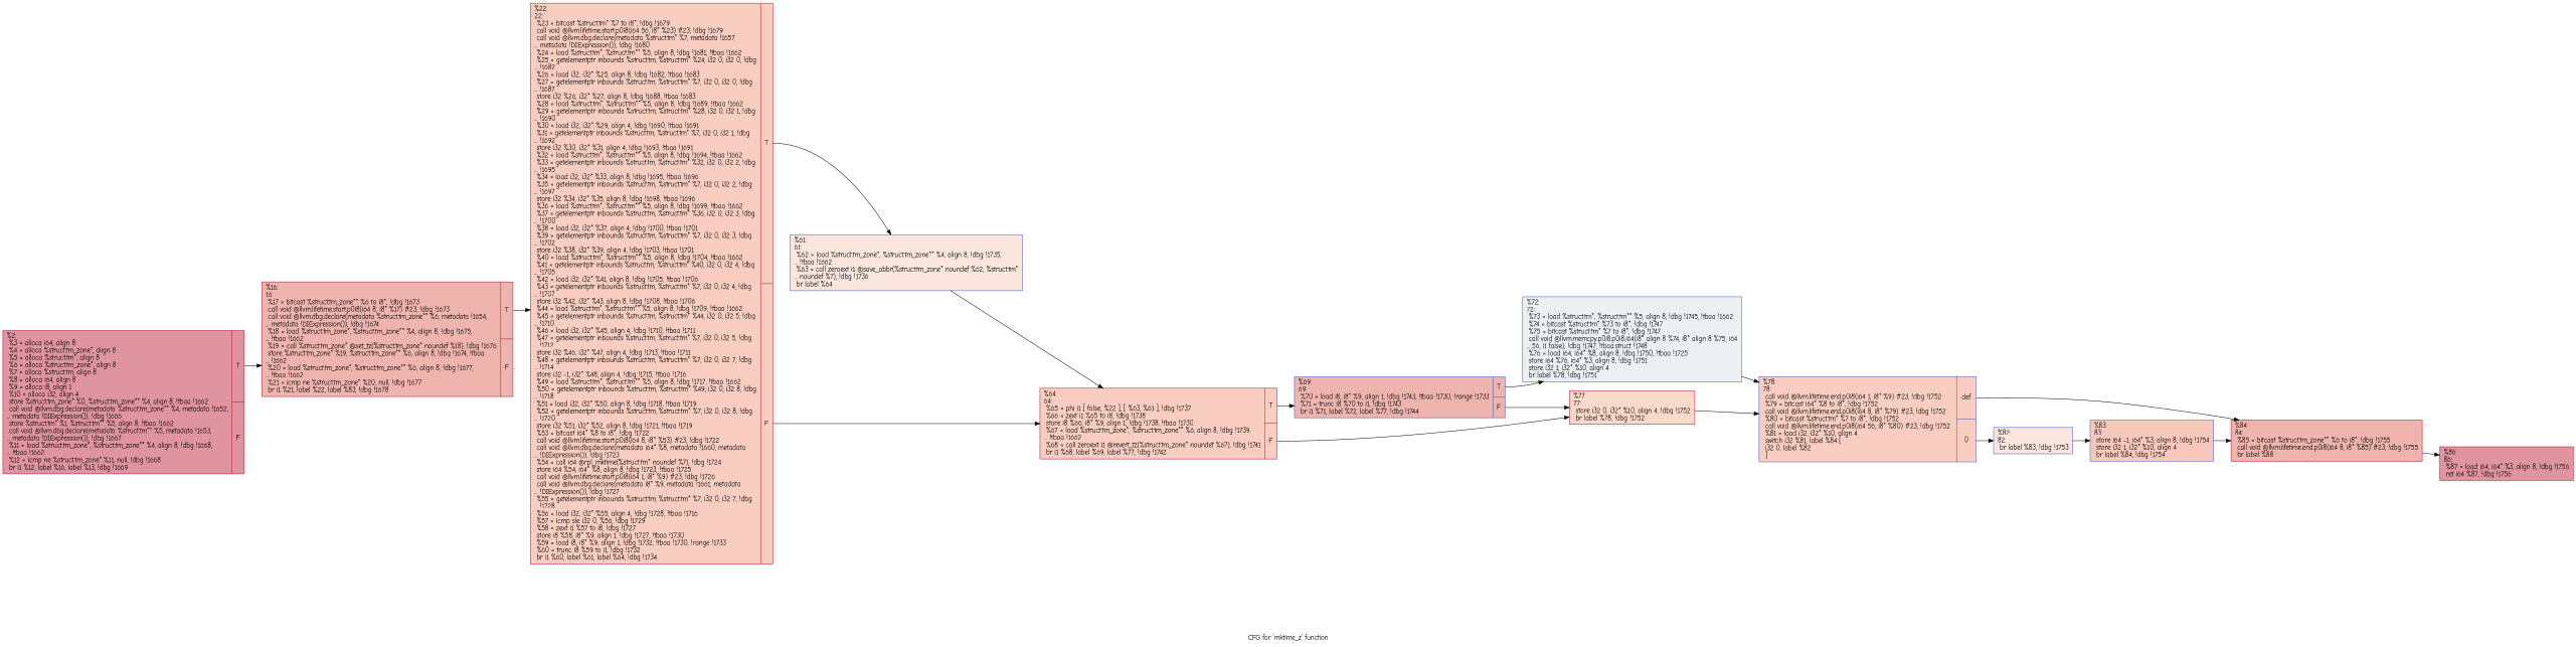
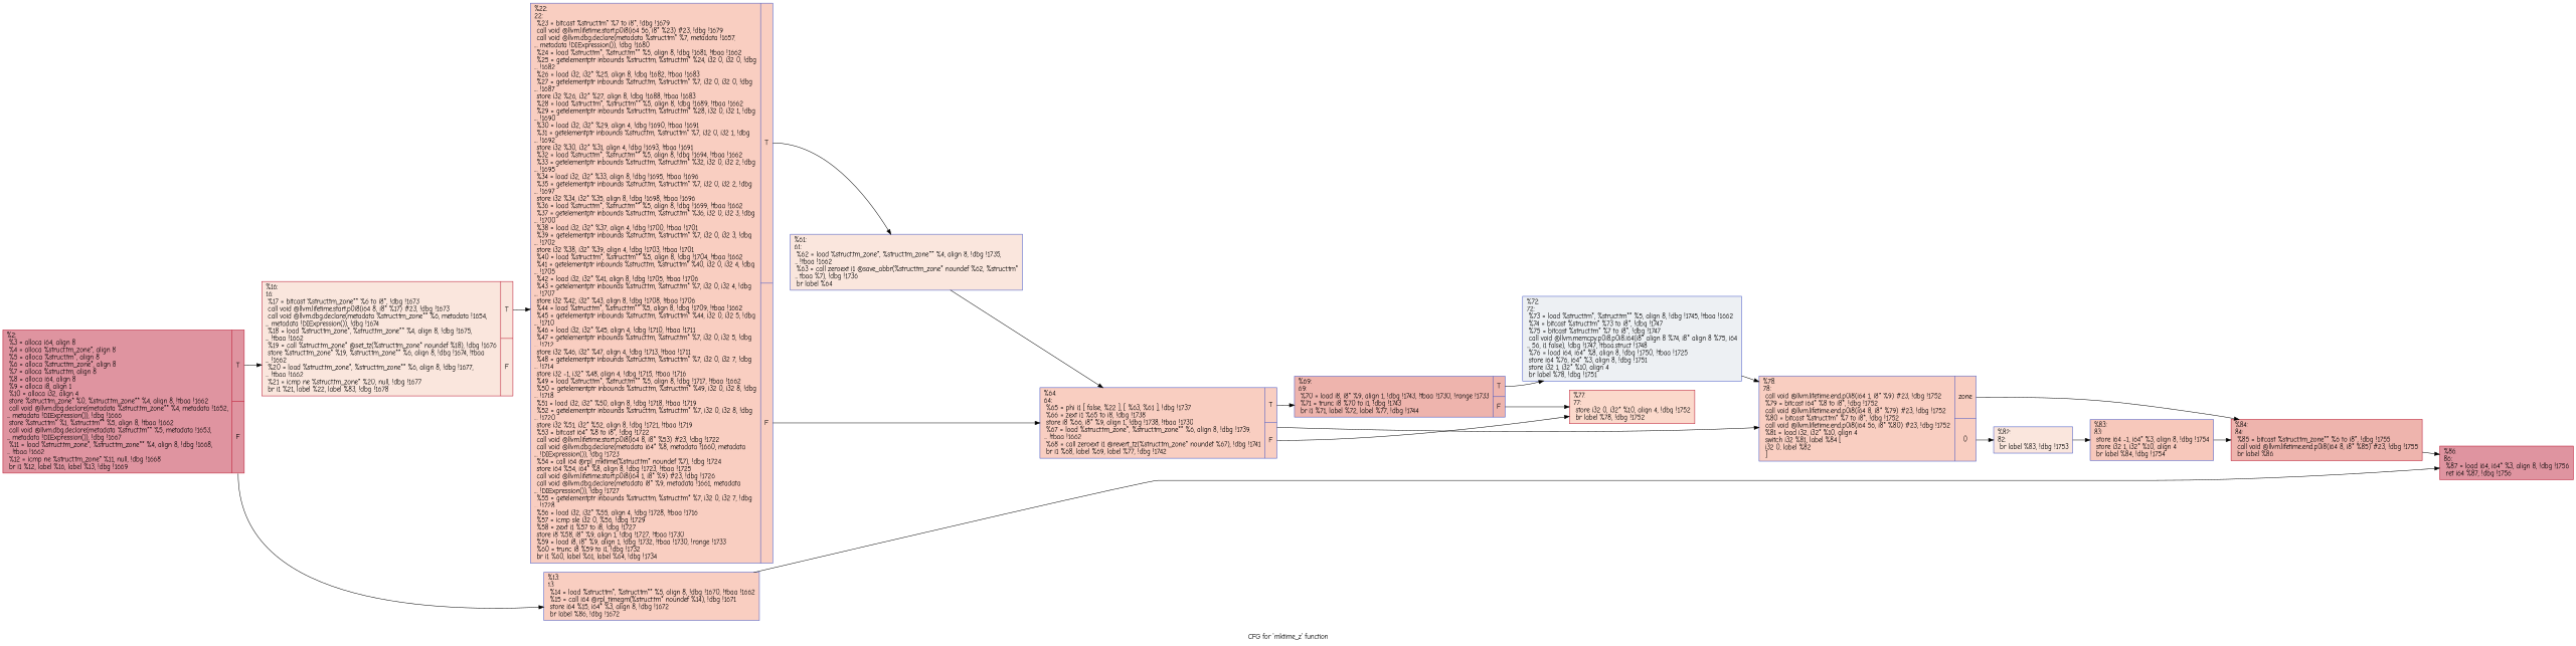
  digraph {
    fontname="Comic Neue"
    label="CFG for 'mktime_z' function"
    rankdir=LR
    node [color="#3d50c3ff" fillcolor="#f2907270" fontname="Comic Neue" shape=record style=filled]
    edge [fontname="Comic Neue"]
    n1 [color="#b70d28ff" fillcolor="#b70d2870" label="{%2:\l  %3 = alloca i64, align 8\l  %4 = alloca %struct.tm_zone*, align 8\l  %5 = alloca %struct.tm*, align 8\l  %6 = alloca %struct.tm_zone*, align 8\l  %7 = alloca %struct.tm, align 8\l  %8 = alloca i64, align 8\l  %9 = alloca i8, align 1\l  %10 = alloca i32, align 4\l  store %struct.tm_zone* %0, %struct.tm_zone** %4, align 8, !tbaa !1662\l  call void @llvm.dbg.declare(metadata %struct.tm_zone** %4, metadata !1652,\l... metadata !DIExpression()), !dbg !1666\l  store %struct.tm* %1, %struct.tm** %5, align 8, !tbaa !1662\l  call void @llvm.dbg.declare(metadata %struct.tm** %5, metadata !1653,\l... metadata !DIExpression()), !dbg !1667\l  %11 = load %struct.tm_zone*, %struct.tm_zone** %4, align 8, !dbg !1668,\l... !tbaa !1662\l  %12 = icmp ne %struct.tm_zone* %11, null, !dbg !1668\l  br i1 %12, label %16, label %13, !dbg !1669\l|{<s0>T|<s1>F}}"]
-   n2 [color="#b70d28ff" fillcolor="#d8564670" label="{%16:\l16:                                               \l  %17 = bitcast %struct.tm_zone** %6 to i8*, !dbg !1673\l  call void @llvm.lifetime.start.p0i8(i64 8, i8* %17) #23, !dbg !1673\l  call void @llvm.dbg.declare(metadata %struct.tm_zone** %6, metadata !1654,\l... metadata !DIExpression()), !dbg !1674\l  %18 = load %struct.tm_zone*, %struct.tm_zone** %4, align 8, !dbg !1675,\l... !tbaa !1662\l  %19 = call %struct.tm_zone* @set_tz(%struct.tm_zone* noundef %18), !dbg !1676\l  store %struct.tm_zone* %19, %struct.tm_zone** %6, align 8, !dbg !1674, !tbaa\l... !1662\l  %20 = load %struct.tm_zone*, %struct.tm_zone** %6, align 8, !dbg !1677,\l... !tbaa !1662\l  %21 = icmp ne %struct.tm_zone* %20, null, !dbg !1677\l  br i1 %21, label %22, label %83, !dbg !1678\l|{<s0>T|<s1>F}}"]
-   n4 [color="#b70d28ff" label="{%22:\l22:                                               \l  %23 = bitcast %struct.tm* %7 to i8*, !dbg !1679\l  call void @llvm.lifetime.start.p0i8(i64 56, i8* %23) #23, !dbg !1679\l  call void @llvm.dbg.declare(metadata %struct.tm* %7, metadata !1657,\l... metadata !DIExpression()), !dbg !1680\l  %24 = load %struct.tm*, %struct.tm** %5, align 8, !dbg !1681, !tbaa !1662\l  %25 = getelementptr inbounds %struct.tm, %struct.tm* %24, i32 0, i32 0, !dbg\l... !1682\l  %26 = load i32, i32* %25, align 8, !dbg !1682, !tbaa !1683\l  %27 = getelementptr inbounds %struct.tm, %struct.tm* %7, i32 0, i32 0, !dbg\l... !1687\l  store i32 %26, i32* %27, align 8, !dbg !1688, !tbaa !1683\l  %28 = load %struct.tm*, %struct.tm** %5, align 8, !dbg !1689, !tbaa !1662\l  %29 = getelementptr inbounds %struct.tm, %struct.tm* %28, i32 0, i32 1, !dbg\l... !1690\l  %30 = load i32, i32* %29, align 4, !dbg !1690, !tbaa !1691\l  %31 = getelementptr inbounds %struct.tm, %struct.tm* %7, i32 0, i32 1, !dbg\l... !1692\l  store i32 %30, i32* %31, align 4, !dbg !1693, !tbaa !1691\l  %32 = load %struct.tm*, %struct.tm** %5, align 8, !dbg !1694, !tbaa !1662\l  %33 = getelementptr inbounds %struct.tm, %struct.tm* %32, i32 0, i32 2, !dbg\l... !1695\l  %34 = load i32, i32* %33, align 8, !dbg !1695, !tbaa !1696\l  %35 = getelementptr inbounds %struct.tm, %struct.tm* %7, i32 0, i32 2, !dbg\l... !1697\l  store i32 %34, i32* %35, align 8, !dbg !1698, !tbaa !1696\l  %36 = load %struct.tm*, %struct.tm** %5, align 8, !dbg !1699, !tbaa !1662\l  %37 = getelementptr inbounds %struct.tm, %struct.tm* %36, i32 0, i32 3, !dbg\l... !1700\l  %38 = load i32, i32* %37, align 4, !dbg !1700, !tbaa !1701\l  %39 = getelementptr inbounds %struct.tm, %struct.tm* %7, i32 0, i32 3, !dbg\l... !1702\l  store i32 %38, i32* %39, align 4, !dbg !1703, !tbaa !1701\l  %40 = load %struct.tm*, %struct.tm** %5, align 8, !dbg !1704, !tbaa !1662\l  %41 = getelementptr inbounds %struct.tm, %struct.tm* %40, i32 0, i32 4, !dbg\l... !1705\l  %42 = load i32, i32* %41, align 8, !dbg !1705, !tbaa !1706\l  %43 = getelementptr inbounds %struct.tm, %struct.tm* %7, i32 0, i32 4, !dbg\l... !1707\l  store i32 %42, i32* %43, align 8, !dbg !1708, !tbaa !1706\l  %44 = load %struct.tm*, %struct.tm** %5, align 8, !dbg !1709, !tbaa !1662\l  %45 = getelementptr inbounds %struct.tm, %struct.tm* %44, i32 0, i32 5, !dbg\l... !1710\l  %46 = load i32, i32* %45, align 4, !dbg !1710, !tbaa !1711\l  %47 = getelementptr inbounds %struct.tm, %struct.tm* %7, i32 0, i32 5, !dbg\l... !1712\l  store i32 %46, i32* %47, align 4, !dbg !1713, !tbaa !1711\l  %48 = getelementptr inbounds %struct.tm, %struct.tm* %7, i32 0, i32 7, !dbg\l... !1714\l  store i32 -1, i32* %48, align 4, !dbg !1715, !tbaa !1716\l  %49 = load %struct.tm*, %struct.tm** %5, align 8, !dbg !1717, !tbaa !1662\l  %50 = getelementptr inbounds %struct.tm, %struct.tm* %49, i32 0, i32 8, !dbg\l... !1718\l  %51 = load i32, i32* %50, align 8, !dbg !1718, !tbaa !1719\l  %52 = getelementptr inbounds %struct.tm, %struct.tm* %7, i32 0, i32 8, !dbg\l... !1720\l  store i32 %51, i32* %52, align 8, !dbg !1721, !tbaa !1719\l  %53 = bitcast i64* %8 to i8*, !dbg !1722\l  call void @llvm.lifetime.start.p0i8(i64 8, i8* %53) #23, !dbg !1722\l  call void @llvm.dbg.declare(metadata i64* %8, metadata !1660, metadata\l... !DIExpression()), !dbg !1723\l  %54 = call i64 @rpl_mktime(%struct.tm* noundef %7), !dbg !1724\l  store i64 %54, i64* %8, align 8, !dbg !1723, !tbaa !1725\l  call void @llvm.lifetime.start.p0i8(i64 1, i8* %9) #23, !dbg !1726\l  call void @llvm.dbg.declare(metadata i8* %9, metadata !1661, metadata\l... !DIExpression()), !dbg !1727\l  %55 = getelementptr inbounds %struct.tm, %struct.tm* %7, i32 0, i32 7, !dbg\l... !1728\l  %56 = load i32, i32* %55, align 4, !dbg !1728, !tbaa !1716\l  %57 = icmp sle i32 0, %56, !dbg !1729\l  %58 = zext i1 %57 to i8, !dbg !1727\l  store i8 %58, i8* %9, align 1, !dbg !1727, !tbaa !1730\l  %59 = load i8, i8* %9, align 1, !dbg !1732, !tbaa !1730, !range !1733\l  %60 = trunc i8 %59 to i1, !dbg !1732\l  br i1 %60, label %61, label %64, !dbg !1734\l|{<s0>T|<s1>F}}"]
+   n2 [color="#b70d28ff" fillcolor="#f3c7b170" label="{%16:\l16:                                               \l  %17 = bitcast %struct.tm_zone** %6 to i8*, !dbg !1673\l  call void @llvm.lifetime.start.p0i8(i64 8, i8* %17) #23, !dbg !1673\l  call void @llvm.dbg.declare(metadata %struct.tm_zone** %6, metadata !1654,\l... metadata !DIExpression()), !dbg !1674\l  %18 = load %struct.tm_zone*, %struct.tm_zone** %4, align 8, !dbg !1675,\l... !tbaa !1662\l  %19 = call %struct.tm_zone* @set_tz(%struct.tm_zone* noundef %18), !dbg !1676\l  store %struct.tm_zone* %19, %struct.tm_zone** %6, align 8, !dbg !1674, !tbaa\l... !1662\l  %20 = load %struct.tm_zone*, %struct.tm_zone** %6, align 8, !dbg !1677,\l... !tbaa !1662\l  %21 = icmp ne %struct.tm_zone* %20, null, !dbg !1677\l  br i1 %21, label %22, label %83, !dbg !1678\l|{<s0>T|<s1>F}}"]
+   n3 [label="{%13:\l13:                                               \l  %14 = load %struct.tm*, %struct.tm** %5, align 8, !dbg !1670, !tbaa !1662\l  %15 = call i64 @rpl_timegm(%struct.tm* noundef %14), !dbg !1671\l  store i64 %15, i64* %3, align 8, !dbg !1672\l  br label %86, !dbg !1672\l}"]
+   n4 [label="{%22:\l22:                                               \l  %23 = bitcast %struct.tm* %7 to i8*, !dbg !1679\l  call void @llvm.lifetime.start.p0i8(i64 56, i8* %23) #23, !dbg !1679\l  call void @llvm.dbg.declare(metadata %struct.tm* %7, metadata !1657,\l... metadata !DIExpression()), !dbg !1680\l  %24 = load %struct.tm*, %struct.tm** %5, align 8, !dbg !1681, !tbaa !1662\l  %25 = getelementptr inbounds %struct.tm, %struct.tm* %24, i32 0, i32 0, !dbg\l... !1682\l  %26 = load i32, i32* %25, align 8, !dbg !1682, !tbaa !1683\l  %27 = getelementptr inbounds %struct.tm, %struct.tm* %7, i32 0, i32 0, !dbg\l... !1687\l  store i32 %26, i32* %27, align 8, !dbg !1688, !tbaa !1683\l  %28 = load %struct.tm*, %struct.tm** %5, align 8, !dbg !1689, !tbaa !1662\l  %29 = getelementptr inbounds %struct.tm, %struct.tm* %28, i32 0, i32 1, !dbg\l... !1690\l  %30 = load i32, i32* %29, align 4, !dbg !1690, !tbaa !1691\l  %31 = getelementptr inbounds %struct.tm, %struct.tm* %7, i32 0, i32 1, !dbg\l... !1692\l  store i32 %30, i32* %31, align 4, !dbg !1693, !tbaa !1691\l  %32 = load %struct.tm*, %struct.tm** %5, align 8, !dbg !1694, !tbaa !1662\l  %33 = getelementptr inbounds %struct.tm, %struct.tm* %32, i32 0, i32 2, !dbg\l... !1695\l  %34 = load i32, i32* %33, align 8, !dbg !1695, !tbaa !1696\l  %35 = getelementptr inbounds %struct.tm, %struct.tm* %7, i32 0, i32 2, !dbg\l... !1697\l  store i32 %34, i32* %35, align 8, !dbg !1698, !tbaa !1696\l  %36 = load %struct.tm*, %struct.tm** %5, align 8, !dbg !1699, !tbaa !1662\l  %37 = getelementptr inbounds %struct.tm, %struct.tm* %36, i32 0, i32 3, !dbg\l... !1700\l  %38 = load i32, i32* %37, align 4, !dbg !1700, !tbaa !1701\l  %39 = getelementptr inbounds %struct.tm, %struct.tm* %7, i32 0, i32 3, !dbg\l... !1702\l  store i32 %38, i32* %39, align 4, !dbg !1703, !tbaa !1701\l  %40 = load %struct.tm*, %struct.tm** %5, align 8, !dbg !1704, !tbaa !1662\l  %41 = getelementptr inbounds %struct.tm, %struct.tm* %40, i32 0, i32 4, !dbg\l... !1705\l  %42 = load i32, i32* %41, align 8, !dbg !1705, !tbaa !1706\l  %43 = getelementptr inbounds %struct.tm, %struct.tm* %7, i32 0, i32 4, !dbg\l... !1707\l  store i32 %42, i32* %43, align 8, !dbg !1708, !tbaa !1706\l  %44 = load %struct.tm*, %struct.tm** %5, align 8, !dbg !1709, !tbaa !1662\l  %45 = getelementptr inbounds %struct.tm, %struct.tm* %44, i32 0, i32 5, !dbg\l... !1710\l  %46 = load i32, i32* %45, align 4, !dbg !1710, !tbaa !1711\l  %47 = getelementptr inbounds %struct.tm, %struct.tm* %7, i32 0, i32 5, !dbg\l... !1712\l  store i32 %46, i32* %47, align 4, !dbg !1713, !tbaa !1711\l  %48 = getelementptr inbounds %struct.tm, %struct.tm* %7, i32 0, i32 7, !dbg\l... !1714\l  store i32 -1, i32* %48, align 4, !dbg !1715, !tbaa !1716\l  %49 = load %struct.tm*, %struct.tm** %5, align 8, !dbg !1717, !tbaa !1662\l  %50 = getelementptr inbounds %struct.tm, %struct.tm* %49, i32 0, i32 8, !dbg\l... !1718\l  %51 = load i32, i32* %50, align 8, !dbg !1718, !tbaa !1719\l  %52 = getelementptr inbounds %struct.tm, %struct.tm* %7, i32 0, i32 8, !dbg\l... !1720\l  store i32 %51, i32* %52, align 8, !dbg !1721, !tbaa !1719\l  %53 = bitcast i64* %8 to i8*, !dbg !1722\l  call void @llvm.lifetime.start.p0i8(i64 8, i8* %53) #23, !dbg !1722\l  call void @llvm.dbg.declare(metadata i64* %8, metadata !1660, metadata\l... !DIExpression()), !dbg !1723\l  %54 = call i64 @rpl_mktime(%struct.tm* noundef %7), !dbg !1724\l  store i64 %54, i64* %8, align 8, !dbg !1723, !tbaa !1725\l  call void @llvm.lifetime.start.p0i8(i64 1, i8* %9) #23, !dbg !1726\l  call void @llvm.dbg.declare(metadata i8* %9, metadata !1661, metadata\l... !DIExpression()), !dbg !1727\l  %55 = getelementptr inbounds %struct.tm, %struct.tm* %7, i32 0, i32 7, !dbg\l... !1728\l  %56 = load i32, i32* %55, align 4, !dbg !1728, !tbaa !1716\l  %57 = icmp sle i32 0, %56, !dbg !1729\l  %58 = zext i1 %57 to i8, !dbg !1727\l  store i8 %58, i8* %9, align 1, !dbg !1727, !tbaa !1730\l  %59 = load i8, i8* %9, align 1, !dbg !1732, !tbaa !1730, !range !1733\l  %60 = trunc i8 %59 to i1, !dbg !1732\l  br i1 %60, label %61, label %64, !dbg !1734\l|{<s0>T|<s1>F}}"]
    n5 [color="#b70d28ff" fillcolor="#b70d2870" label="{%86:\l86:                                               \l  %87 = load i64, i64* %3, align 8, !dbg !1756\l  ret i64 %87, !dbg !1756\l}"]
-   n6 [fillcolor="#f3c7b170" label="{%61:\l61:                                               \l  %62 = load %struct.tm_zone*, %struct.tm_zone** %4, align 8, !dbg !1735,\l... !tbaa !1662\l  %63 = call zeroext i1 @save_abbr(%struct.tm_zone* noundef %62, %struct.tm*\l... noundef %7), !dbg !1736\l  br label %64\l}"]
-   n7 [color="#b70d28ff" label="{%64:\l64:                                               \l  %65 = phi i1 [ false, %22 ], [ %63, %61 ], !dbg !1737\l  %66 = zext i1 %65 to i8, !dbg !1738\l  store i8 %66, i8* %9, align 1, !dbg !1738, !tbaa !1730\l  %67 = load %struct.tm_zone*, %struct.tm_zone** %6, align 8, !dbg !1739,\l... !tbaa !1662\l  %68 = call zeroext i1 @revert_tz(%struct.tm_zone* noundef %67), !dbg !1741\l  br i1 %68, label %69, label %77, !dbg !1742\l|{<s0>T|<s1>F}}"]
+   n6 [fillcolor="#f3c7b170" label="{%61:\l61:                                               \l  %62 = load %struct.tm_zone*, %struct.tm_zone** %4, align 8, !dbg !1735,\l... !tbaa !1662\l  %63 = call zeroext i1 @save_abbr(%struct.tm_zone* noundef %62, %struct.tm*\l... tbaa %7), !dbg !1736\l  br label %64\l}"]
+   n7 [label="{%64:\l64:                                               \l  %65 = phi i1 [ false, %22 ], [ %63, %61 ], !dbg !1737\l  %66 = zext i1 %65 to i8, !dbg !1738\l  store i8 %66, i8* %9, align 1, !dbg !1738, !tbaa !1730\l  %67 = load %struct.tm_zone*, %struct.tm_zone** %6, align 8, !dbg !1739,\l... !tbaa !1662\l  %68 = call zeroext i1 @revert_tz(%struct.tm_zone* noundef %67), !dbg !1741\l  br i1 %68, label %69, label %77, !dbg !1742\l|{<s0>T|<s1>F}}"]
    n8 [fillcolor="#ed836670" label="{%83:\l83:                                               \l  store i64 -1, i64* %3, align 8, !dbg !1754\l  store i32 1, i32* %10, align 4\l  br label %84, !dbg !1754\l}"]
-   n9 [color="#b70d28ff" fillcolor="#d8564670" label="{%84:\l84:                                               \l  %85 = bitcast %struct.tm_zone** %6 to i8*, !dbg !1755\l  call void @llvm.lifetime.end.p0i8(i64 8, i8* %85) #23, !dbg !1755\l  br label %88\l}"]
+   n9 [color="#b70d28ff" fillcolor="#d8564670" label="{%84:\l84:                                               \l  %85 = bitcast %struct.tm_zone** %6 to i8*, !dbg !1755\l  call void @llvm.lifetime.end.p0i8(i64 8, i8* %85) #23, !dbg !1755\l  br label %86\l}"]
    n10 [fillcolor="#d8564670" label="{%69:\l69:                                               \l  %70 = load i8, i8* %9, align 1, !dbg !1743, !tbaa !1730, !range !1733\l  %71 = trunc i8 %70 to i1, !dbg !1743\l  br i1 %71, label %72, label %77, !dbg !1744\l|{<s0>T|<s1>F}}"]
    n11 [color="#b70d28ff" fillcolor="#f7a88970" label="{%77:\l77:                                               \l  store i32 0, i32* %10, align 4, !dbg !1752\l  br label %78, !dbg !1752\l}"]
    n12 [fillcolor="#d6dce470" label="{%72:\l72:                                               \l  %73 = load %struct.tm*, %struct.tm** %5, align 8, !dbg !1745, !tbaa !1662\l  %74 = bitcast %struct.tm* %73 to i8*, !dbg !1747\l  %75 = bitcast %struct.tm* %7 to i8*, !dbg !1747\l  call void @llvm.memcpy.p0i8.p0i8.i64(i8* align 8 %74, i8* align 8 %75, i64\l... 56, i1 false), !dbg !1747, !tbaa.struct !1748\l  %76 = load i64, i64* %8, align 8, !dbg !1750, !tbaa !1725\l  store i64 %76, i64* %3, align 8, !dbg !1751\l  store i32 1, i32* %10, align 4\l  br label %78, !dbg !1751\l}"]
-   n13 [label="{%78:\l78:                                               \l  call void @llvm.lifetime.end.p0i8(i64 1, i8* %9) #23, !dbg !1752\l  %79 = bitcast i64* %8 to i8*, !dbg !1752\l  call void @llvm.lifetime.end.p0i8(i64 8, i8* %79) #23, !dbg !1752\l  %80 = bitcast %struct.tm* %7 to i8*, !dbg !1752\l  call void @llvm.lifetime.end.p0i8(i64 56, i8* %80) #23, !dbg !1752\l  %81 = load i32, i32* %10, align 4\l  switch i32 %81, label %84 [\l    i32 0, label %82\l  ]\l|{<s0>def|<s1>0}}"]
+   n13 [label="{%78:\l78:                                               \l  call void @llvm.lifetime.end.p0i8(i64 1, i8* %9) #23, !dbg !1752\l  %79 = bitcast i64* %8 to i8*, !dbg !1752\l  call void @llvm.lifetime.end.p0i8(i64 8, i8* %79) #23, !dbg !1752\l  %80 = bitcast %struct.tm* %7 to i8*, !dbg !1752\l  call void @llvm.lifetime.end.p0i8(i64 56, i8* %80) #23, !dbg !1752\l  %81 = load i32, i32* %10, align 4\l  switch i32 %81, label %84 [\l    i32 0, label %82\l  ]\l|{<s0>zone|<s1>0}}"]
    n14 [fillcolor="#f3c7b170" label="{%82:\l82:                                               \l  br label %83, !dbg !1753\l}"]
    n1 -> n2 [tailport=s0]
+   n1 -> n3 [tailport=s1]
    n2 -> n4 [tailport=s0]
+   n3 -> n5
    n4 -> n6 [tailport=s0]
    n4 -> n7 [tailport=s1]
    n6 -> n7
    n7 -> n10 [tailport=s0]
    n7 -> n11 [tailport=s1]
    n8 -> n9
    n9 -> n5
    n10 -> n11 [tailport=s1]
    n10 -> n12 [tailport=s0]
-   n11 -> n13
+   n7 -> n13
    n12 -> n13
    n13 -> n9 [tailport=s0]
    n13 -> n14 [tailport=s1]
    n14 -> n8
  }
